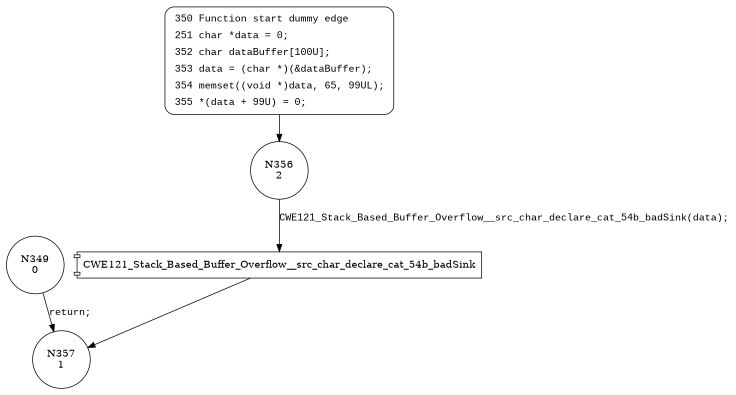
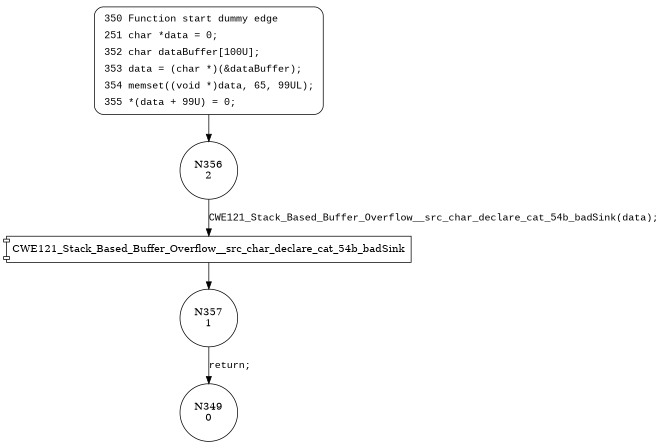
  digraph {
    node [shape=circle]
    edge [fontname="Courier New"]
    n1 [label="N356\n2"]
    n2 [label=CWE121_Stack_Based_Buffer_Overflow__src_char_declare_cat_54b_badSink shape=component]
    n3 [label="N357\n1"]
    n4 [label="N349\n0"]
    n5 [fillcolor=white fontname="Courier New" label=<<table border="0" cellborder="0" cellpadding="3" bgcolor="white"><tr><td align="right">350</td><td align="left">Function start dummy edge</td></tr><tr><td align="right">251</td><td align="left">char *data = 0;</td></tr><tr><td align="right">352</td><td align="left">char dataBuffer[100U];</td></tr><tr><td align="right">353</td><td align="left">data = (char *)(&amp;dataBuffer);</td></tr><tr><td align="right">354</td><td align="left">memset((void *)data, 65, 99UL);</td></tr><tr><td align="right">355</td><td align="left">*(data + 99U) = 0;</td></tr></table>> penwidth=1 shape=Mrecord style="filled,bold"]
    n1 -> n2 [label="CWE121_Stack_Based_Buffer_Overflow__src_char_declare_cat_54b_badSink(data);"]
    n2 -> n3
-   n4 -> n3 [label="return;"]
+   n3 -> n4 [label="return;"]
    n5 -> n1 [fontname=""]
  }
